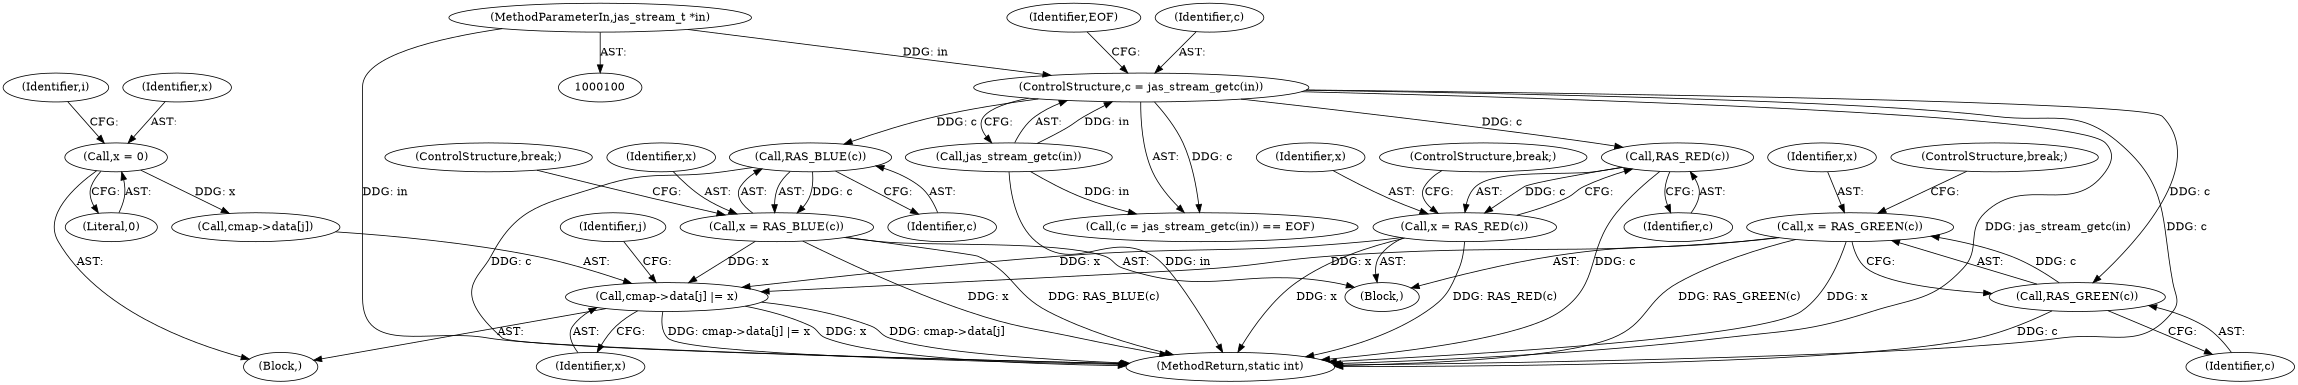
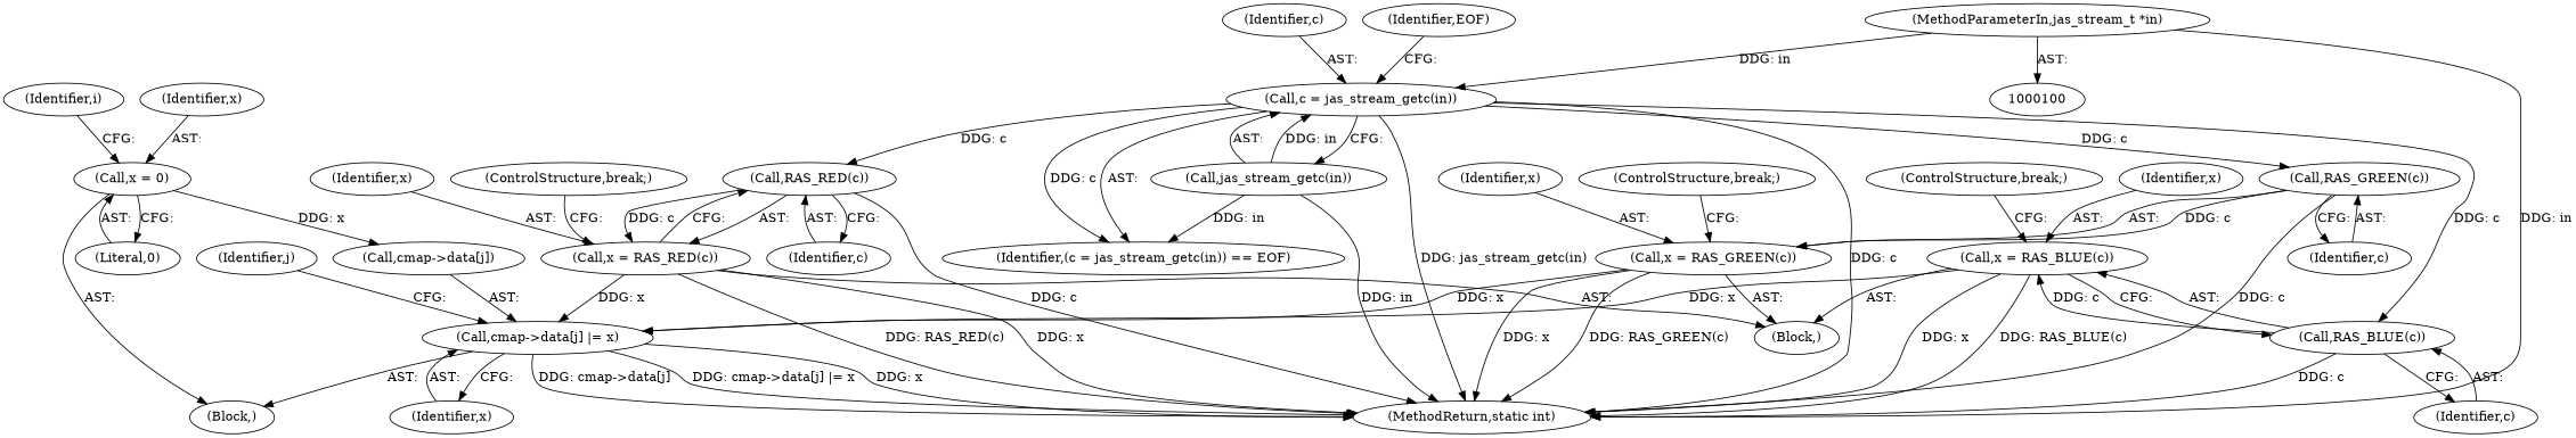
  digraph {
    n1 [label="(Call,cmap->data[j] |= x)"]
    n2 [label="(Block,)"]
    n3 [label="(Identifier,x)"]
    n4 [label="(MethodReturn,static int)"]
    n5 [label="(Call,x = RAS_GREEN(c))"]
    n6 [label="(Call,RAS_GREEN(c))"]
    n7 [label="(Block,)"]
    n8 [label="(Identifier,c)"]
-   n9 [label="(ControlStructure,c = jas_stream_getc(in))"]
+   n9 [label="(Call,c = jas_stream_getc(in))"]
    n10 [label="(Call,jas_stream_getc(in))"]
    n11 [label="(Call,RAS_BLUE(c))"]
    n12 [label="(Call,RAS_RED(c))"]
-   n13 [label="(Call,(c = jas_stream_getc(in)) == EOF)"]
+   n13 [label="(Identifier,(c = jas_stream_getc(in)) == EOF)"]
    n14 [label="(Call,x = RAS_BLUE(c))"]
    n15 [label="(Identifier,c)"]
    n16 [label="(Call,x = RAS_RED(c))"]
    n17 [label="(Identifier,c)"]
    n18 [label="(MethodParameterIn,jas_stream_t *in)"]
    1000100
    n20 [label="(Call,x = 0)"]
    n21 [label="(Literal,0)"]
    n22 [label="(Call,cmap->data[j])"]
    n23 [label="(Identifier,x)"]
    n24 [label="(ControlStructure,break;)"]
    n25 [label="(ControlStructure,break;)"]
    n26 [label="(Identifier,i)"]
    n27 [label="(Identifier,x)"]
    n28 [label="(ControlStructure,break;)"]
    n29 [label="(Identifier,x)"]
    n30 [label="(Identifier,EOF)"]
    n31 [label="(Identifier,j)"]
    n32 [label="(Identifier,c)"]
    n33 [label="(Identifier,x)"]
    n1 -> n2 [label="AST: "]
    n1 -> n3 [label="CFG: "]
    n1 -> n4 [label="DDG: cmap->data[j]"]
    n1 -> n4 [label="DDG: cmap->data[j] |= x"]
    n1 -> n4 [label="DDG: x"]
    n3 -> n1 [label="AST: "]
    n5 -> n1 [label="DDG: x"]
    n5 -> n4 [label="DDG: RAS_GREEN(c)"]
    n5 -> n4 [label="DDG: x"]
-   n5 -> n6 [label="CFG: "]
    n5 -> n7 [label="AST: "]
    n6 -> n4 [label="DDG: c"]
    n6 -> n5 [label="AST: "]
    n6 -> n5 [label="DDG: c"]
    n6 -> n8 [label="CFG: "]
    n8 -> n6 [label="AST: "]
    n9 -> n4 [label="DDG: jas_stream_getc(in)"]
    n9 -> n4 [label="DDG: c"]
    n9 -> n6 [label="DDG: c"]
    n9 -> n10 [label="CFG: "]
    n9 -> n11 [label="DDG: c"]
    n9 -> n12 [label="DDG: c"]
    n9 -> n13 [label="AST: "]
    n9 -> n13 [label="DDG: c"]
    n10 -> n4 [label="DDG: in"]
    n10 -> n9 [label="AST: "]
    n10 -> n9 [label="DDG: in"]
    n10 -> n13 [label="DDG: in"]
    n11 -> n4 [label="DDG: c"]
    n11 -> n14 [label="AST: "]
    n11 -> n14 [label="DDG: c"]
    n11 -> n15 [label="CFG: "]
    n12 -> n4 [label="DDG: c"]
    n12 -> n16 [label="AST: "]
    n12 -> n16 [label="DDG: c"]
    n12 -> n17 [label="CFG: "]
    n14 -> n1 [label="DDG: x"]
    n14 -> n4 [label="DDG: RAS_BLUE(c)"]
    n14 -> n4 [label="DDG: x"]
    n14 -> n7 [label="AST: "]
-   n14 -> n11 [label="AST: "]
+   n14 -> n11 [label="CFG: "]
    n15 -> n11 [label="AST: "]
    n16 -> n1 [label="DDG: x"]
    n16 -> n4 [label="DDG: RAS_RED(c)"]
    n16 -> n4 [label="DDG: x"]
    n16 -> n7 [label="AST: "]
    n16 -> n12 [label="CFG: "]
    n17 -> n12 [label="AST: "]
    n18 -> n4 [label="DDG: in"]
    n18 -> n9 [label="DDG: in"]
    n18 -> 1000100 [label="AST: "]
    n20 -> n2 [label="AST: "]
    n20 -> n21 [label="CFG: "]
    n20 -> n22 [label="DDG: x"]
    n21 -> n20 [label="AST: "]
    n22 -> n1 [label="AST: "]
    n23 -> n5 [label="AST: "]
    n24 -> n14 [label="CFG: "]
    n25 -> n16 [label="CFG: "]
    n26 -> n20 [label="CFG: "]
    n27 -> n14 [label="AST: "]
    n28 -> n5 [label="CFG: "]
    n29 -> n16 [label="AST: "]
    n30 -> n9 [label="CFG: "]
    n31 -> n1 [label="CFG: "]
    n32 -> n9 [label="AST: "]
    n33 -> n20 [label="AST: "]
  }
